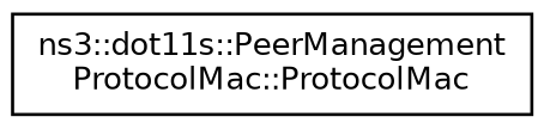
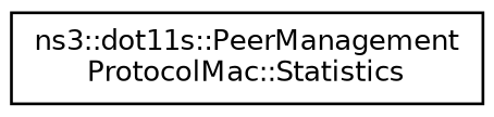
  digraph {
    rankdir=LR
-   n1 [color=black fillcolor=white fontname=Helvetica fontsize=10 height=0.2 label="ns3::dot11s::PeerManagement\lProtocolMac::ProtocolMac" shape=record style=filled width=0.4]
+   n1 [color=black fillcolor=white fontname=Helvetica fontsize=10 height=0.2 label="ns3::dot11s::PeerManagement\lProtocolMac::Statistics" shape=record style=filled width=0.4]
  }
